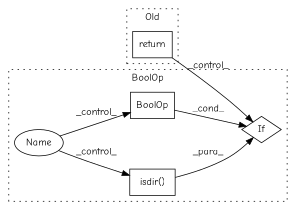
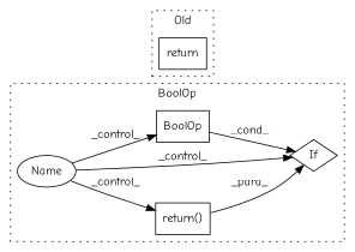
  digraph {
    fontname="Comic Neue"
    rankdir=LR
    node [fontname="Comic Neue" shape=box]
    edge [fontname="Comic Neue"]
-   n1 [a=75 l="14,1" label="isdir()" s="5698,5728"]
+   n1 [a=75 l="14,1" label="return()" s="5698,5728"]
    n2 [a=96 l=3 label=If s=5670 shape=diamond]
    n3 [a=72 l=56 label=BoolOp s=5673]
    n4 [a=87 l=11 label=Name s=5409 shape=ellipse]
    n5 [a=93 l=7 label=return s=2936]
    subgraph cluster_1 {
      label=BoolOp
      style=dotted
      n1
      n2
      n3
      n4
    }
    subgraph cluster_2 {
      label=Old
      style=dotted
      n5
    }
    n1 -> n2 [label=_para_]
    n3 -> n2 [label=_cond_]
    n4 -> n1 [label=_control_]
-   n5 -> n2 [label=_control_]
+   n4 -> n2 [label=_control_]
    n4 -> n3 [label=_control_]
  }
